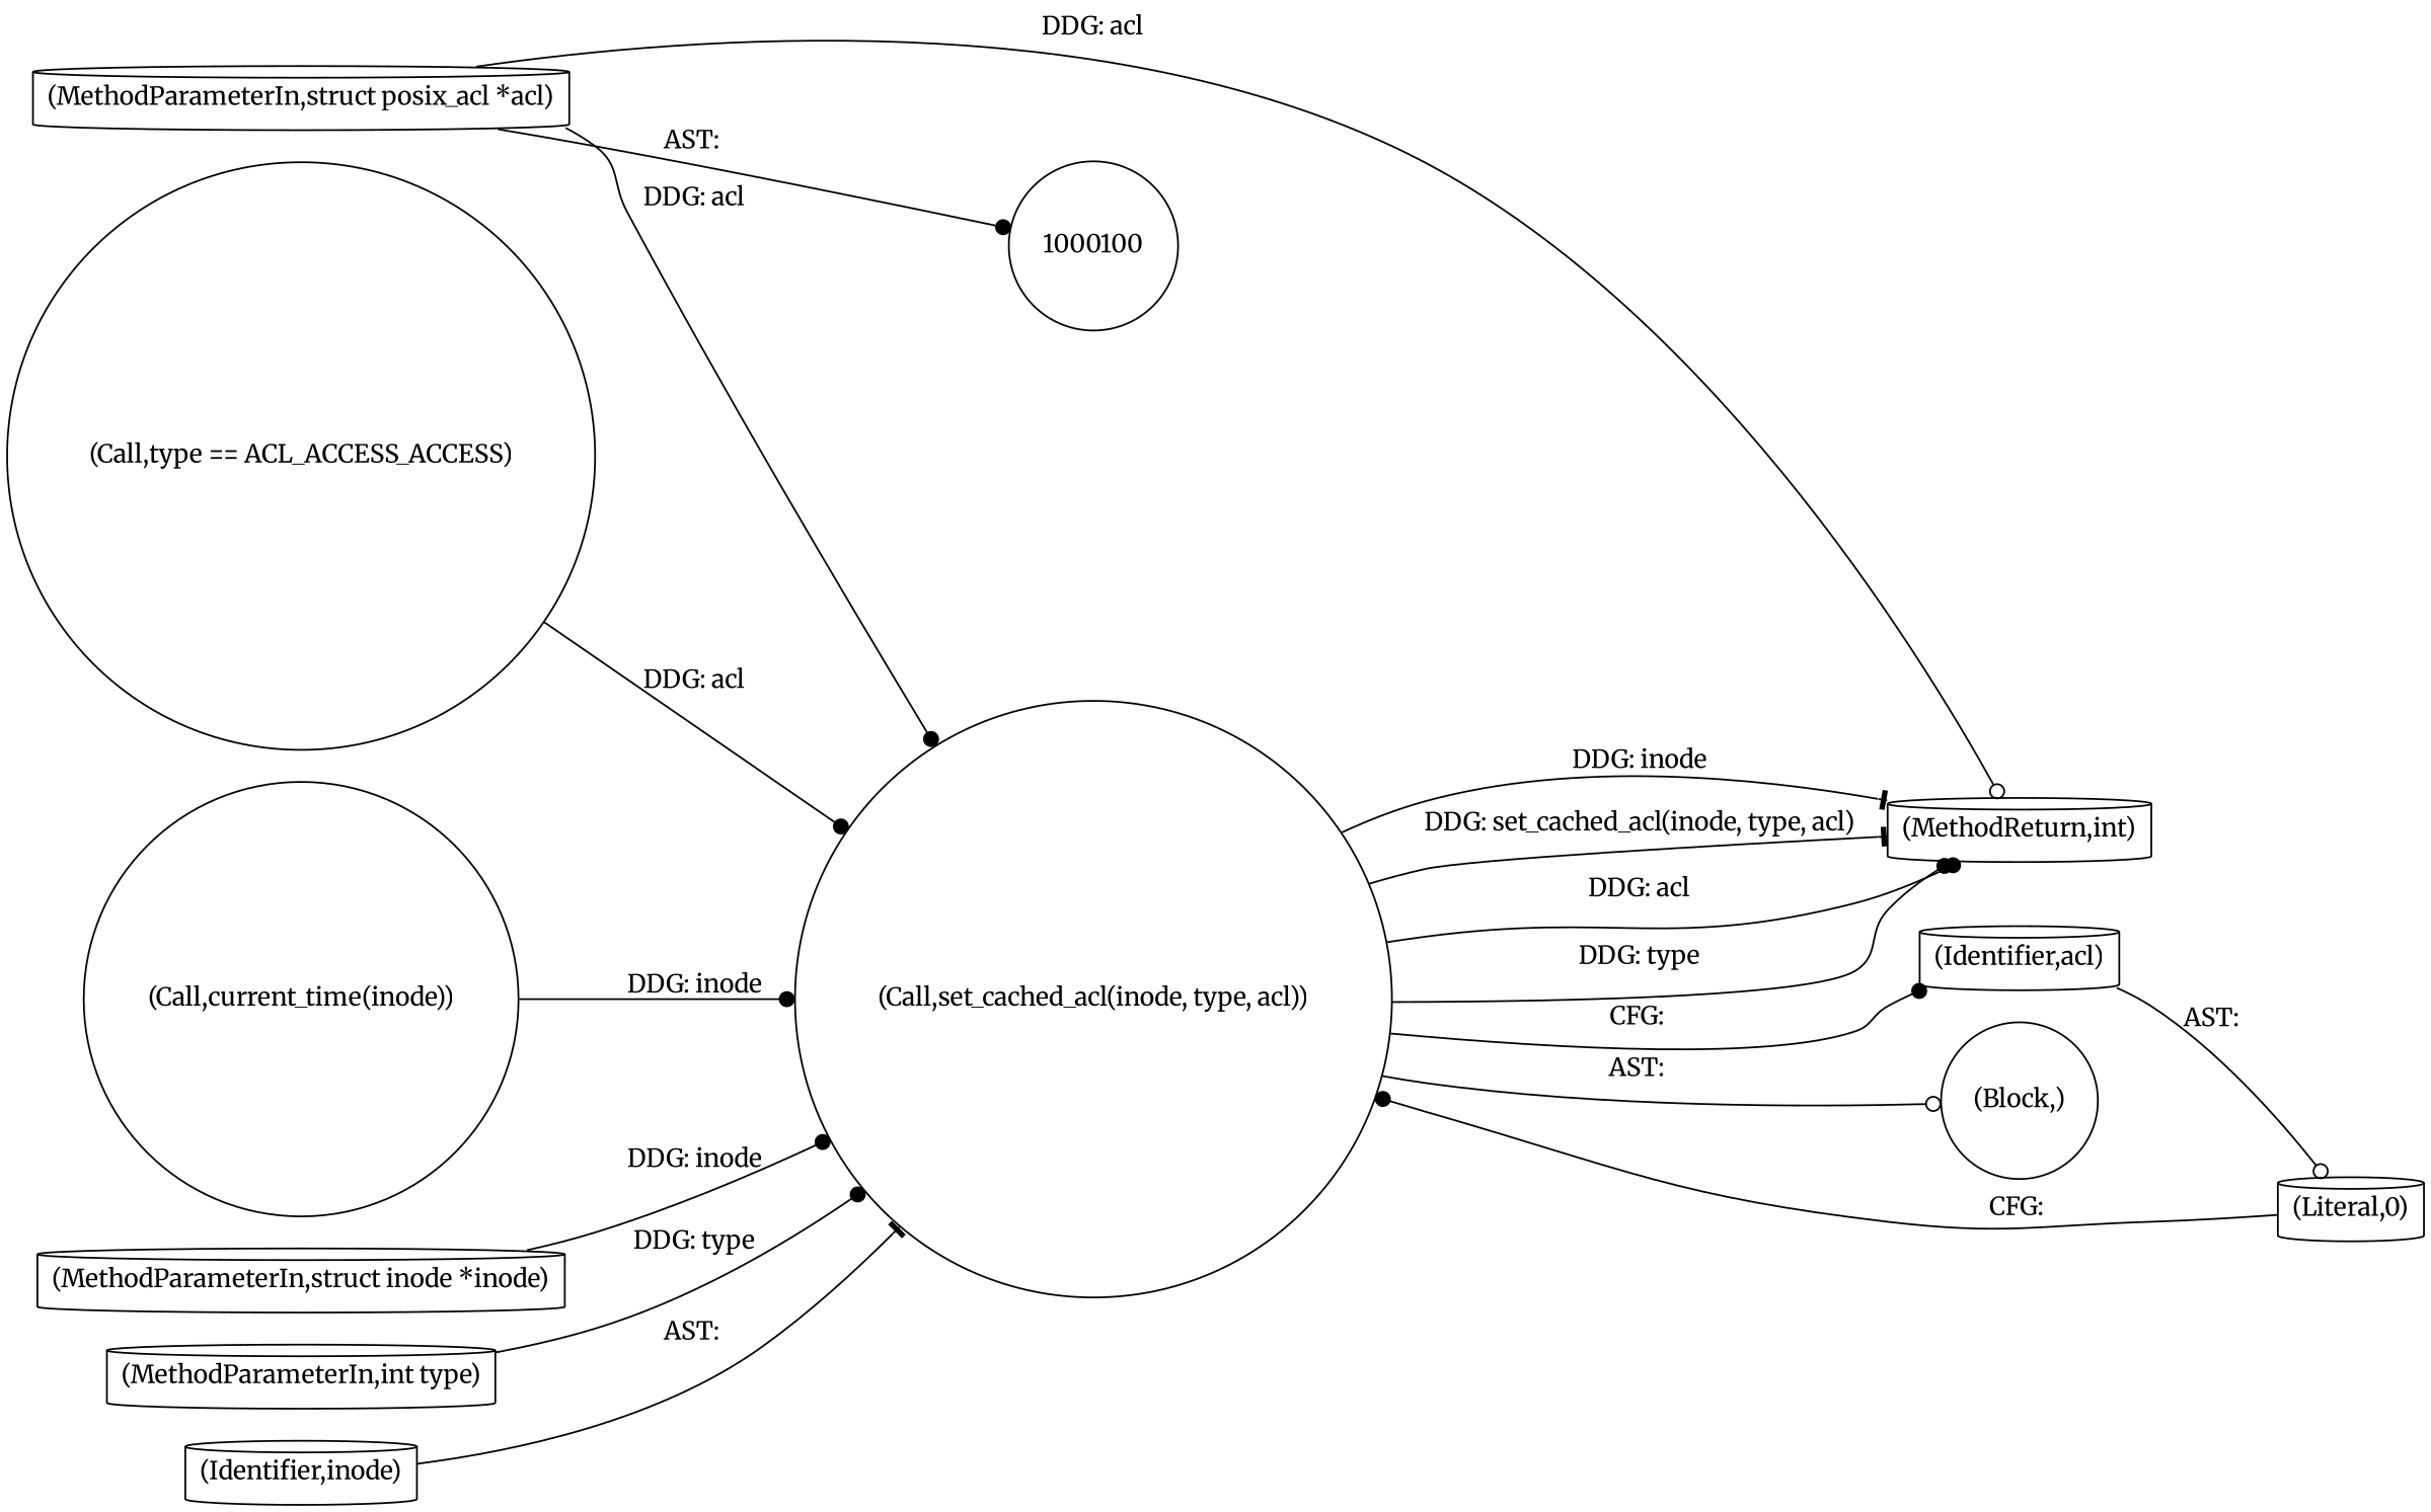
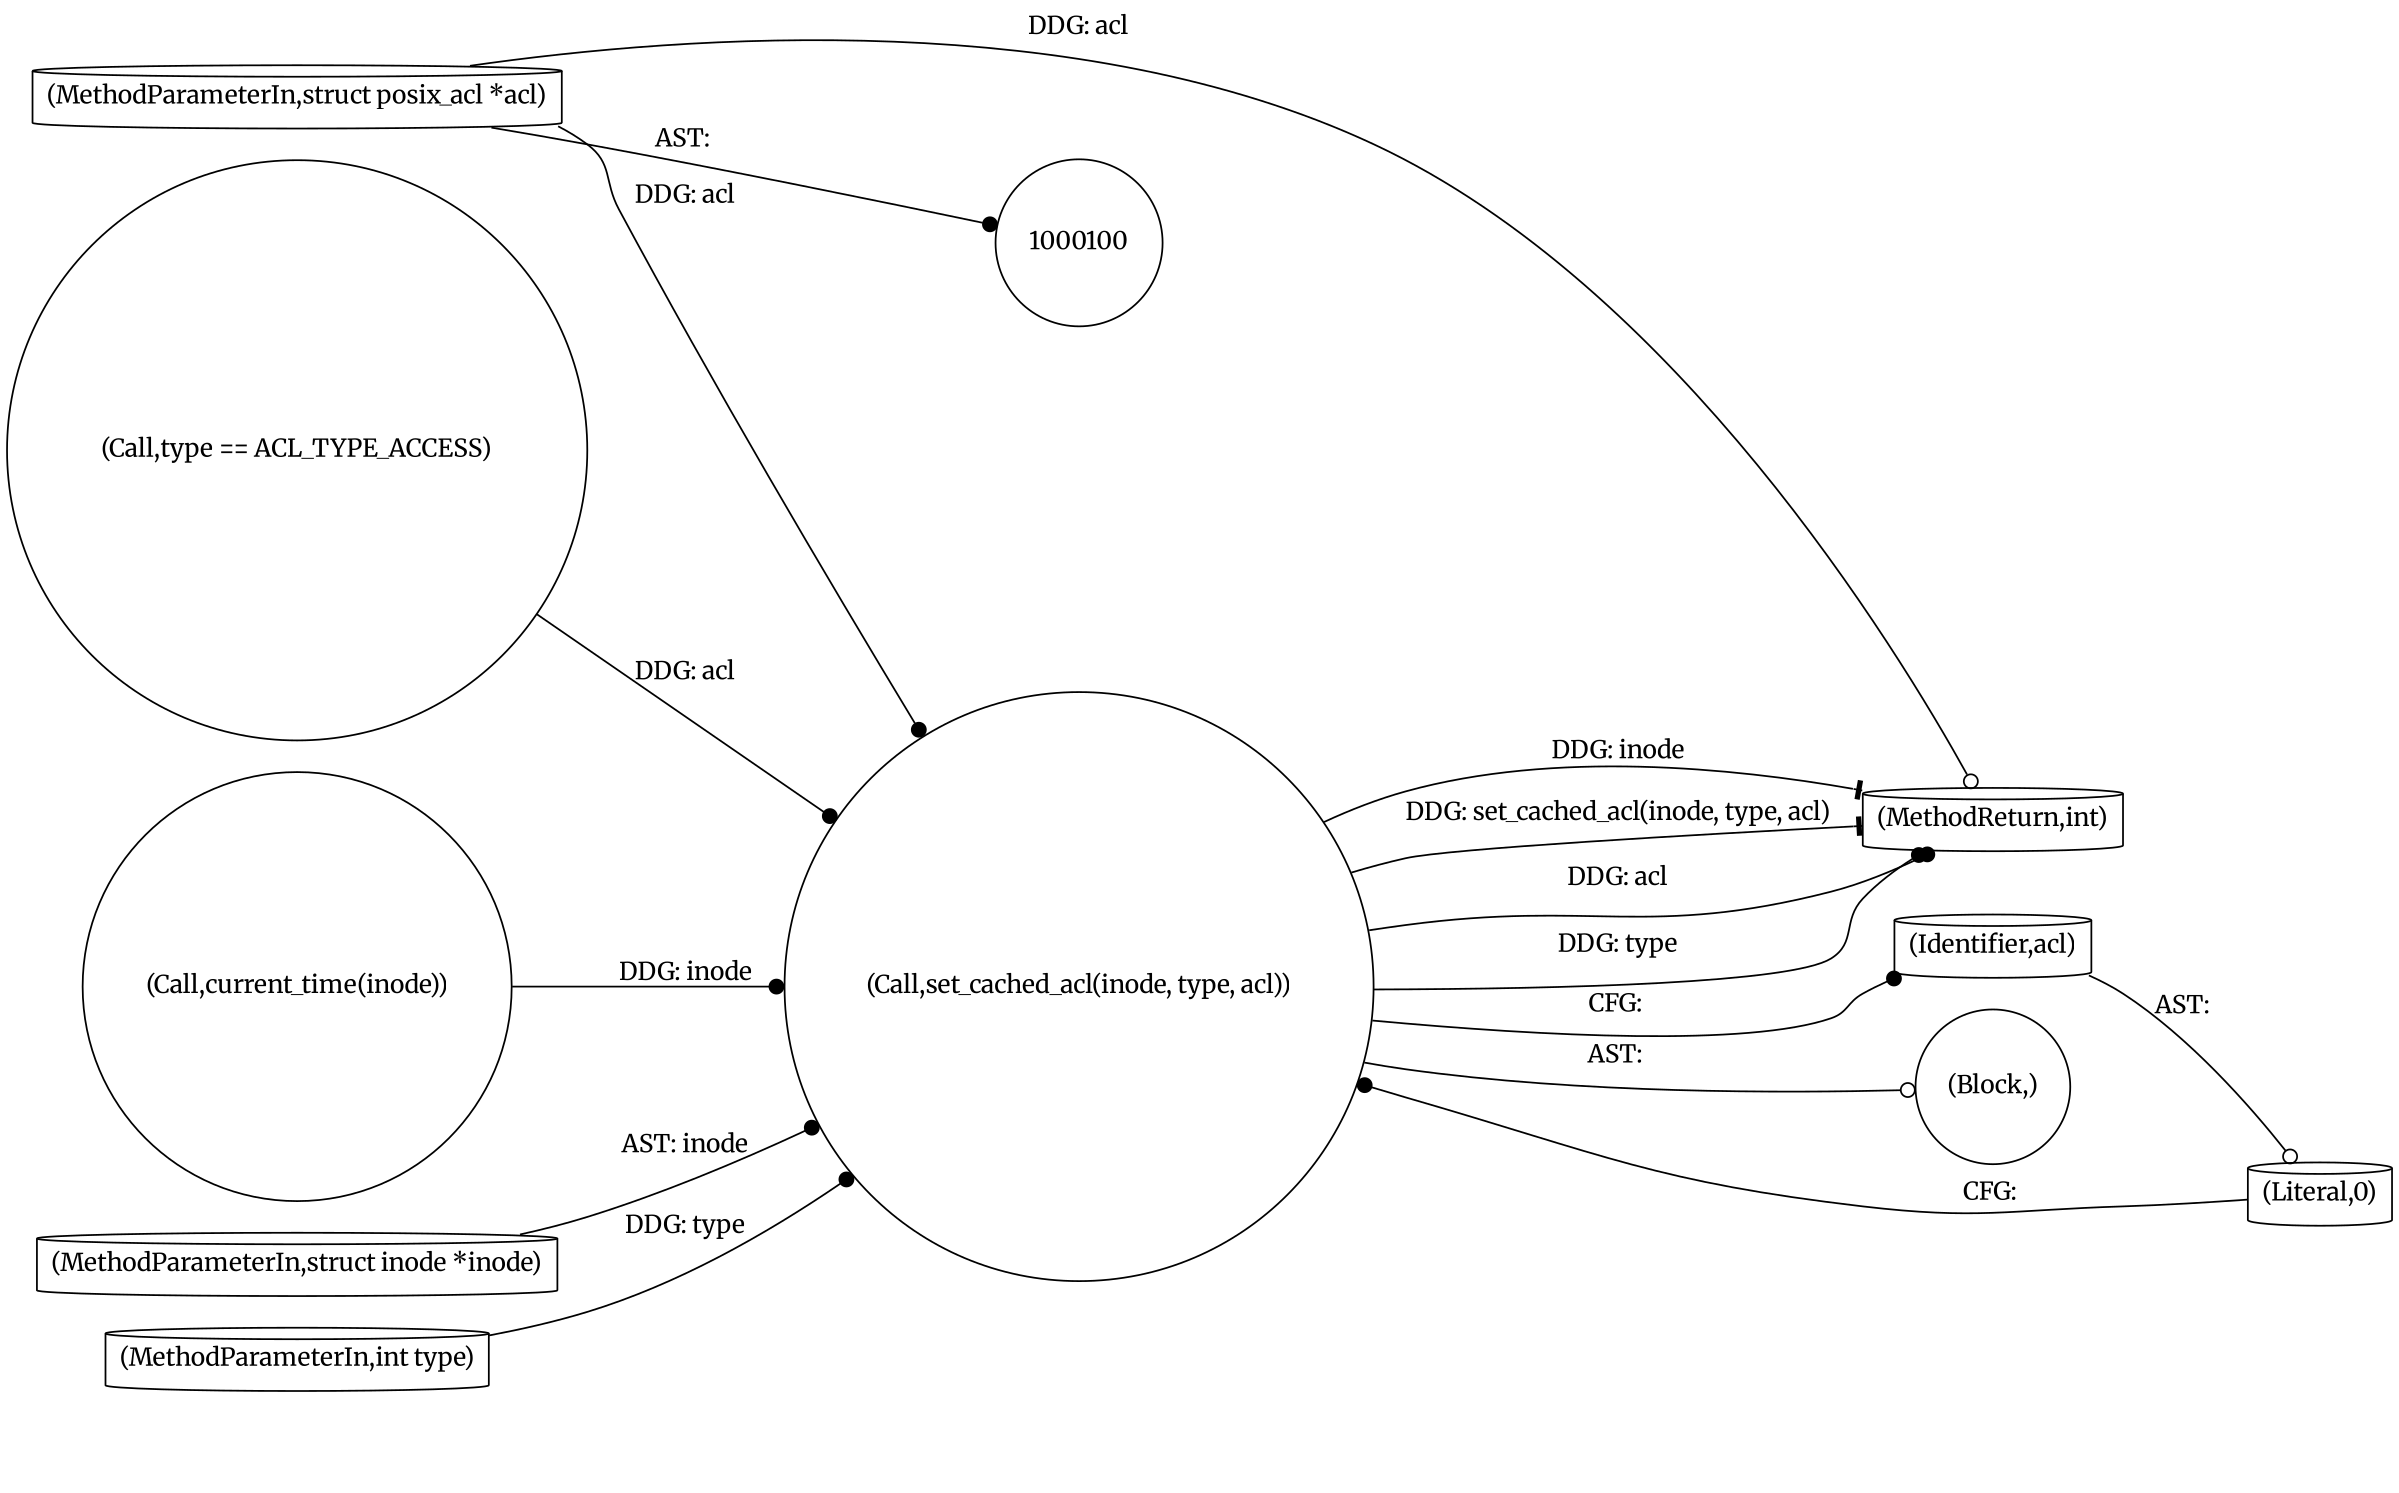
  digraph {
    fontname=Merriweather
    rankdir=LR
    node [fontname=Merriweather shape=cylinder]
    edge [arrowhead=dot fontname=Merriweather]
    n1 [label="(MethodParameterIn,struct posix_acl *acl)"]
    n2 [label="(Call,set_cached_acl(inode, type, acl))" shape=circle]
    n3 [label="(MethodReturn,int)"]
    1000100 [shape=circle]
    n5 [label="(Identifier,acl)"]
    n6 [label="(Block,)" shape=circle]
    n7 [label="(Literal,0)"]
-   n8 [label="(Call,type == ACL_ACCESS_ACCESS)" shape=circle]
+   n8 [label="(Call,type == ACL_TYPE_ACCESS)" shape=circle]
    n9 [label="(Call,current_time(inode))" shape=circle]
    n10 [label="(MethodParameterIn,struct inode *inode)"]
    n11 [label="(MethodParameterIn,int type)"]
-   n12 [label="(Identifier,inode)"]
    n1 -> n2 [label="DDG: acl"]
    n1 -> n3 [arrowhead=odot label="DDG: acl"]
    n1 -> 1000100 [label="AST: "]
    n2 -> n3 [arrowhead=tee label="DDG: inode"]
    n2 -> n3 [arrowhead=tee label="DDG: set_cached_acl(inode, type, acl)"]
    n2 -> n3 [label="DDG: acl"]
    n2 -> n3 [label="DDG: type"]
    n2 -> n5 [label="CFG: "]
    n2 -> n6 [arrowhead=odot label="AST: "]
    n5 -> n7 [arrowhead=odot label="AST: "]
    n7 -> n2 [label="CFG: "]
    n8 -> n2 [label="DDG: acl"]
    n9 -> n2 [label="DDG: inode"]
-   n10 -> n2 [label="DDG: inode"]
+   n10 -> n2 [label="AST: inode"]
    n11 -> n2 [label="DDG: type"]
-   n12 -> n2 [arrowhead=tee label="AST: "]
  }
